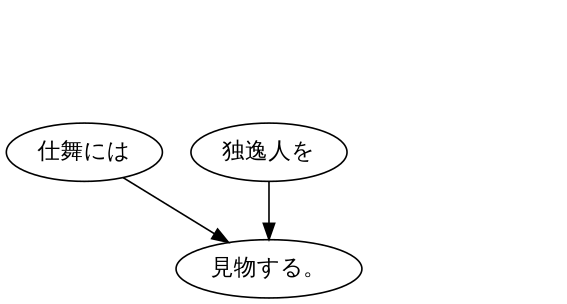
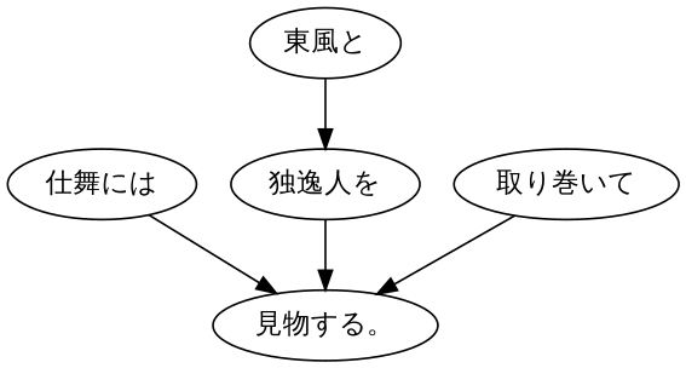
  digraph {
    fontname="Comic Neue"
    node [fontname="Comic Neue"]
    edge [fontname="Comic Neue"]
    n1 [label="仕舞には"]
    n2 [label="見物する。"]
+   n3 [label="東風と"]
    n4 [label="独逸人を"]
+   n5 [label="取り巻いて"]
    n1 -> n2
+   n3 -> n4
    n4 -> n2
+   n5 -> n2
  }
